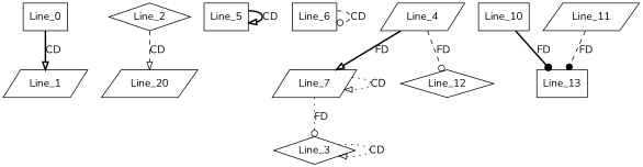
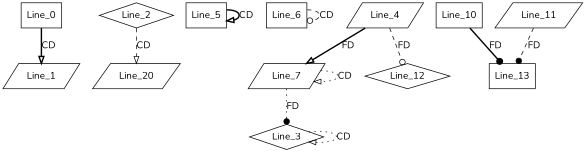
  digraph {
    fontname=Nunito
    node [fontname=Nunito shape=parallelogram]
    edge [arrowhead=onormal fontname=Nunito style=bold]
    Line_1
    Line_0 [shape=box]
    Line_2 [shape=diamond]
    Line_20
    Line_5 [shape=box]
    Line_6 [shape=box]
    Line_7
    n8 [label=Line_3 shape=diamond]
    Line_4
    Line_12 [shape=diamond]
    Line_10 [shape=box]
    Line_13 [shape=box]
    Line_11
    Line_0 -> Line_1 [label=CD]
    Line_2 -> Line_20 [label=CD style=dashed]
    Line_5 -> Line_5 [label=CD]
    Line_6 -> Line_6 [arrowhead=odot label=CD style=dashed]
    Line_7 -> Line_7 [label=CD style=dotted]
-   Line_7 -> n8 [arrowhead=odot label=FD style=dotted]
+   Line_7 -> n8 [arrowhead=dot label=FD style=dotted]
    n8 -> n8 [label=CD style=dotted]
    Line_4 -> Line_7 [label=FD]
    Line_4 -> Line_12 [arrowhead=odot label=FD style=dashed]
    Line_10 -> Line_13 [arrowhead=dot label=FD]
    Line_11 -> Line_13 [arrowhead=dot label=FD style=dashed]
  }
